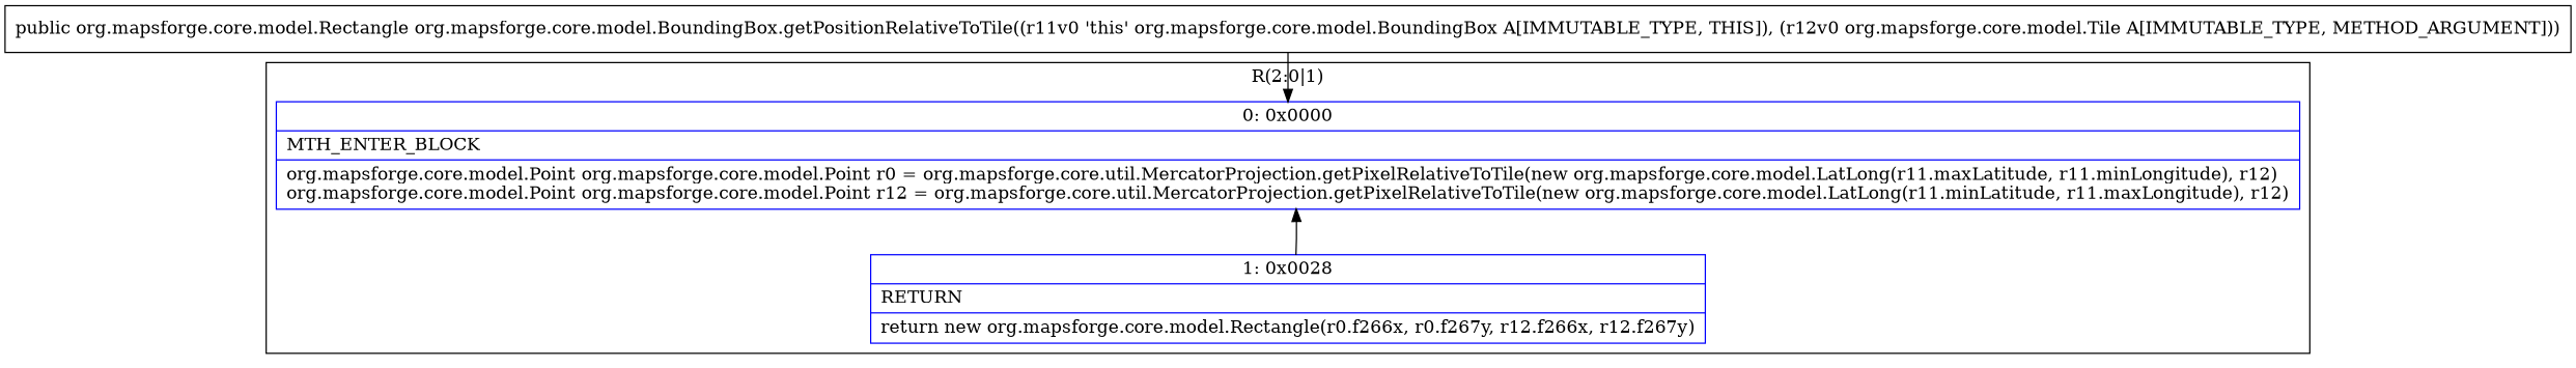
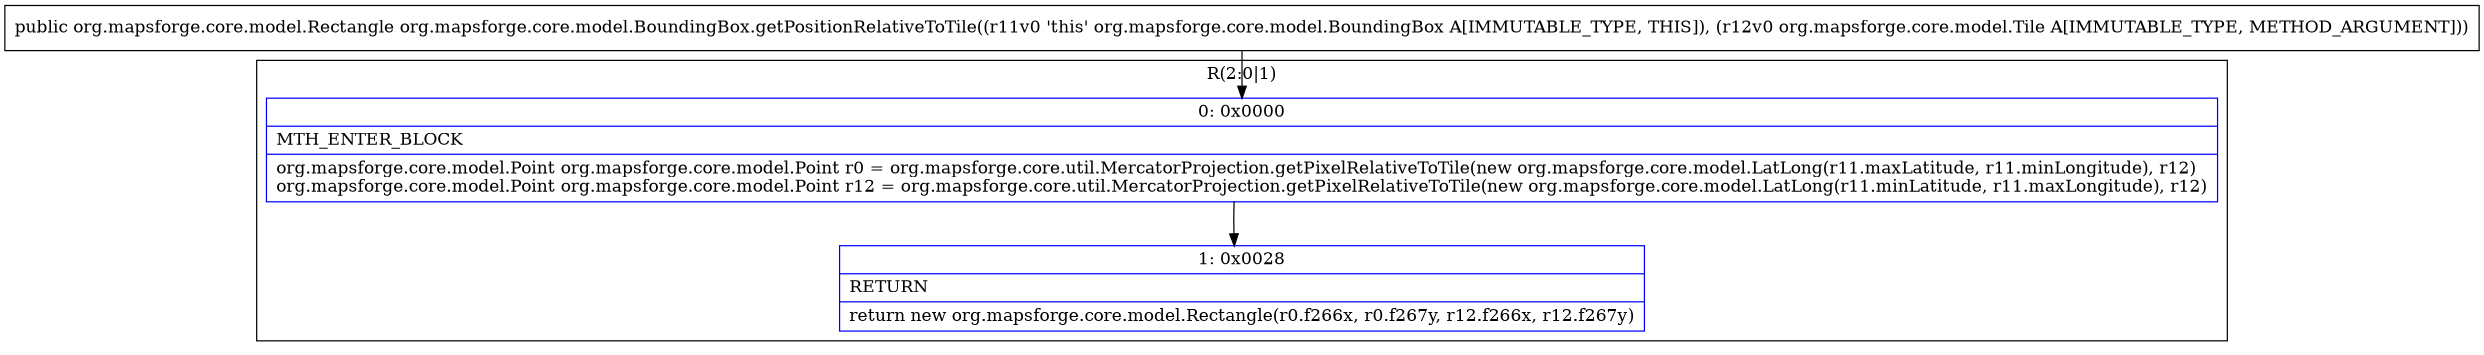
  digraph {
    node [color=blue shape=record]
    n1 [label="{0\:\ 0x0000|MTH_ENTER_BLOCK\l|org.mapsforge.core.model.Point org.mapsforge.core.model.Point r0 = org.mapsforge.core.util.MercatorProjection.getPixelRelativeToTile(new org.mapsforge.core.model.LatLong(r11.maxLatitude, r11.minLongitude), r12)\lorg.mapsforge.core.model.Point org.mapsforge.core.model.Point r12 = org.mapsforge.core.util.MercatorProjection.getPixelRelativeToTile(new org.mapsforge.core.model.LatLong(r11.minLatitude, r11.maxLongitude), r12)\l}"]
    n2 [label="{1\:\ 0x0028|RETURN\l|return new org.mapsforge.core.model.Rectangle(r0.f266x, r0.f267y, r12.f266x, r12.f267y)\l}"]
    n3 [label="{public org.mapsforge.core.model.Rectangle org.mapsforge.core.model.BoundingBox.getPositionRelativeToTile((r11v0 'this' org.mapsforge.core.model.BoundingBox A[IMMUTABLE_TYPE, THIS]), (r12v0 org.mapsforge.core.model.Tile A[IMMUTABLE_TYPE, METHOD_ARGUMENT])) }" color=""]
    subgraph cluster_1 {
      label="R(2:0|1)"
      n1
      n2
    }
-   n2 -> n1
+   n1 -> n2
    n3 -> n1
  }
